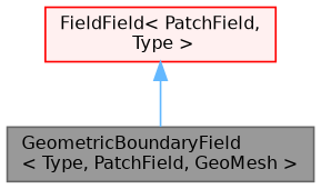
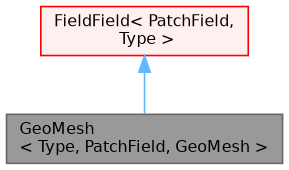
  digraph {
    node [fontname=Helvetica fontsize=10 shape=box style=filled]
-   n1 [color=gray40 fillcolor=grey60 fontcolor=black height=0.2 label="GeometricBoundaryField\l\< Type, PatchField, GeoMesh \>" width=0.4]
+   n1 [color=gray40 fillcolor=grey60 fontcolor=black height=0.2 label="GeoMesh\l\< Type, PatchField, GeoMesh \>" width=0.4]
    n2 [color=red fillcolor="#FFF0F0" height=0.2 label="FieldField\< PatchField,\l Type \>" width=0.4]
    n2 -> n1 [color=steelblue1 dir=back fontname=Helvetica fontsize=10 labelfontname=Helvetica labelfontsize=10 style=solid]
  }
